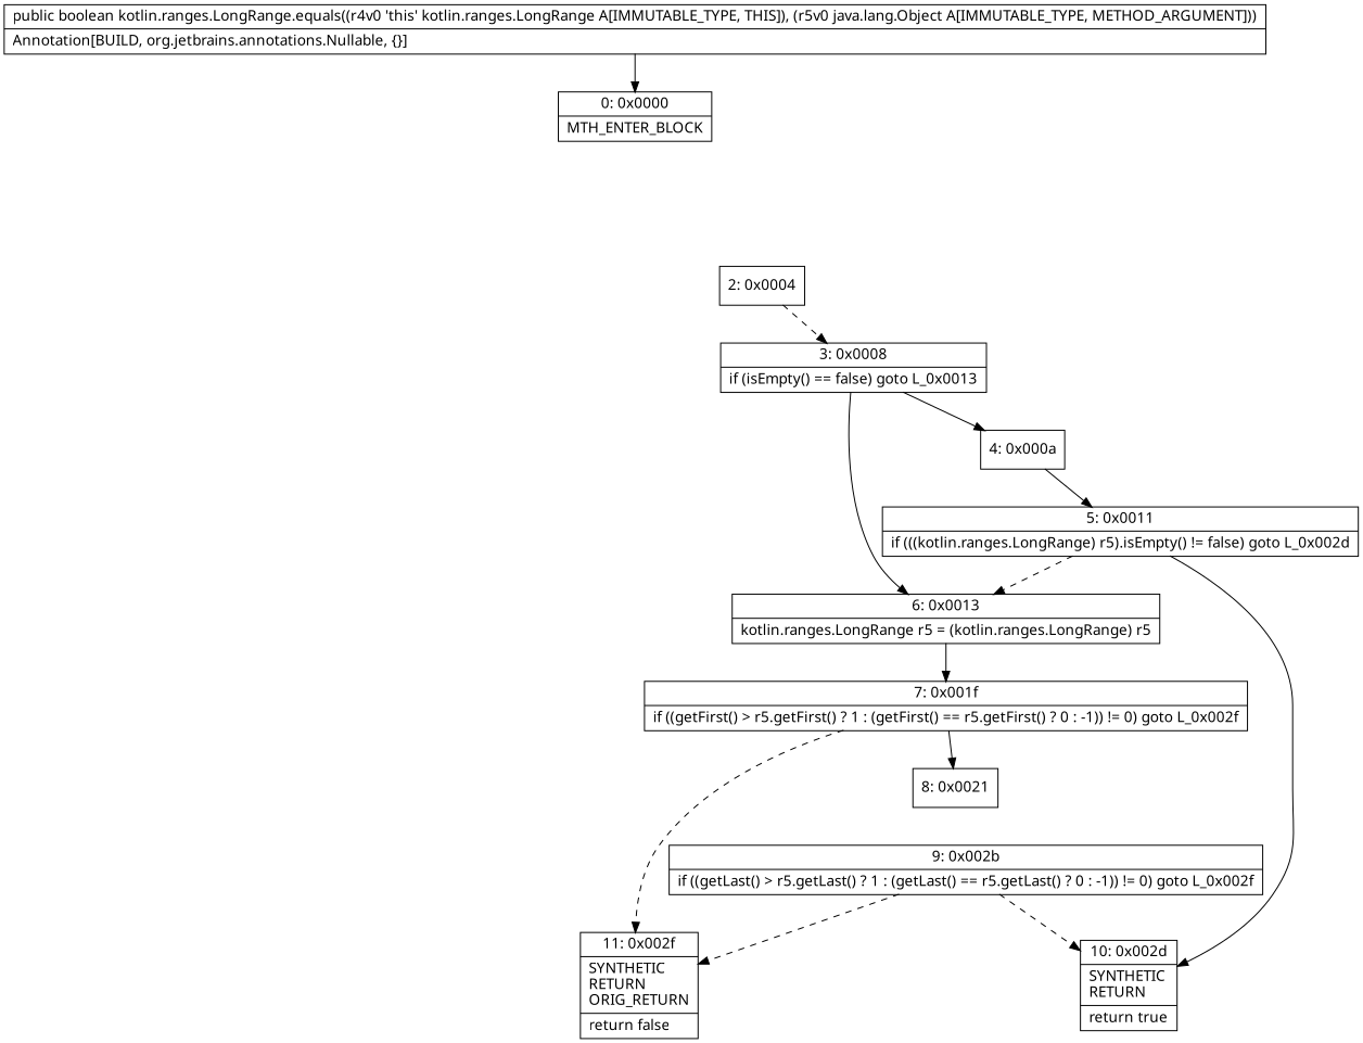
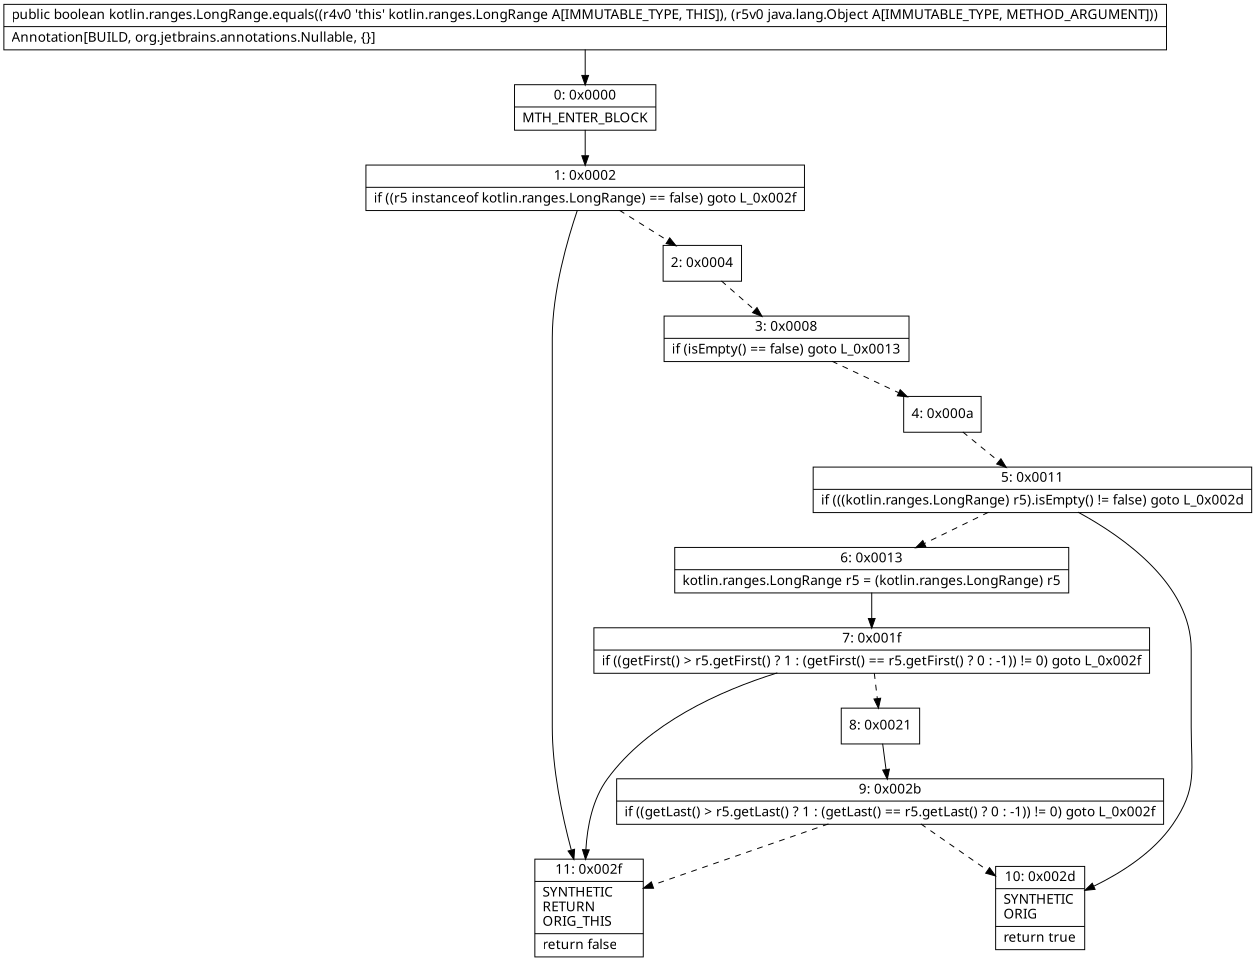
  digraph {
    fontname="Noto Sans"
    node [fontname="Noto Sans" shape=record]
    edge [fontname="Noto Sans"]
    n1 [label="{0\:\ 0x0000|MTH_ENTER_BLOCK\l}"]
+   n2 [label="{1\:\ 0x0002|if ((r5 instanceof kotlin.ranges.LongRange) == false) goto L_0x002f\l}"]
    n3 [label="{2\:\ 0x0004}"]
-   n4 [label="{11\:\ 0x002f|SYNTHETIC\lRETURN\lORIG_RETURN\l|return false\l}"]
+   n4 [label="{11\:\ 0x002f|SYNTHETIC\lRETURN\lORIG_THIS\l|return false\l}"]
    n5 [label="{3\:\ 0x0008|if (isEmpty() == false) goto L_0x0013\l}"]
    n6 [label="{4\:\ 0x000a}"]
    n7 [label="{6\:\ 0x0013|kotlin.ranges.LongRange r5 = (kotlin.ranges.LongRange) r5\l}"]
    n8 [label="{5\:\ 0x0011|if (((kotlin.ranges.LongRange) r5).isEmpty() != false) goto L_0x002d\l}"]
    n9 [label="{7\:\ 0x001f|if ((getFirst() \> r5.getFirst() ? 1 : (getFirst() == r5.getFirst() ? 0 : \-1)) != 0) goto L_0x002f\l}"]
-   n10 [label="{10\:\ 0x002d|SYNTHETIC\lRETURN\l|return true\l}"]
+   n10 [label="{10\:\ 0x002d|SYNTHETIC\lORIG\l|return true\l}"]
    n11 [label="{8\:\ 0x0021}"]
    n12 [label="{9\:\ 0x002b|if ((getLast() \> r5.getLast() ? 1 : (getLast() == r5.getLast() ? 0 : \-1)) != 0) goto L_0x002f\l}"]
    n13 [label="{public boolean kotlin.ranges.LongRange.equals((r4v0 'this' kotlin.ranges.LongRange A[IMMUTABLE_TYPE, THIS]), (r5v0 java.lang.Object A[IMMUTABLE_TYPE, METHOD_ARGUMENT]))  | Annotation[BUILD, org.jetbrains.annotations.Nullable, \{\}]\l}"]
+   n1 -> n2
+   n2 -> n3 [style=dashed]
+   n2 -> n4
    n3 -> n5 [style=dashed]
-   n5 -> n6 [style=solid]
-   n5 -> n7
-   n6 -> n8
+   n5 -> n6 [style=dashed]
+   n6 -> n8 [style=dashed]
    n7 -> n9
    n8 -> n7 [style=dashed]
    n8 -> n10
-   n9 -> n4 [style=dashed]
-   n9 -> n11 [style=solid]
+   n9 -> n4
+   n9 -> n11 [style=dashed]
+   n11 -> n12
    n12 -> n4 [style=dashed]
    n12 -> n10 [style=dashed]
    n13 -> n1
  }
